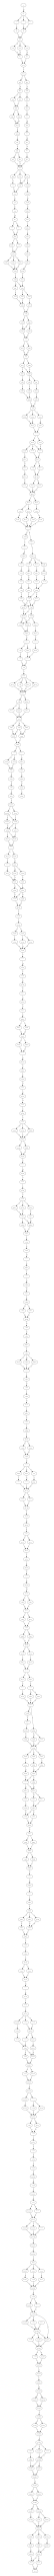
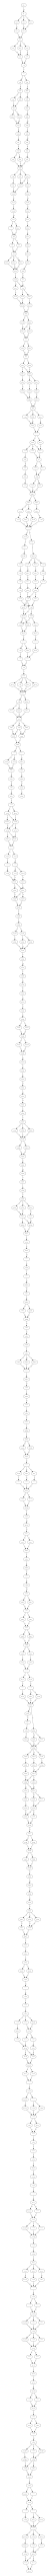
  strict digraph {
    fontname=Montserrat
    node [fontname=Montserrat]
    edge [fontname=Montserrat]
    S0
    S1
    S2
    S3
    S4
    S5
    S6
    S7
    S8
    S9
    S10
    S11
    S12
    S13
    S14
    S15
    S16
    S17
    S18
    S19
    S20
    S21
    S22
    S23
    S24
    S25
    S26
    S27
    S28
    S29
    S30
    S31
    S32
    S33
    S34
    S35
    S36
    S37
    S38
    S39
    S40
    S41
    S42
    S43
    S44
    S45
    S46
    S47
    S48
    S49
    S50
    S51
    S52
    S53
    S54
    S55
    S56
    S57
    S58
    S59
    S60
    S61
    S62
    S63
    S64
    S65
    S66
    S67
    S68
    S69
    S70
    S71
    S72
    S73
    S74
    S75
    S76
    S77
    S78
    S79
    S80
    S81
    S82
    S83
    S84
    S85
    S86
    S87
    S88
    S89
    S90
    S91
    S92
    S93
    S94
    S95
    S96
    S97
    S98
    S99
    S100
    S101
    S102
    S103
    S104
    S105
    S106
    S107
    S108
    S109
    S110
    S111
    S112
    S113
    S114
    S115
    S116
    S117
    S118
    S119
    S120
    S121
    S122
    S123
    S124
    S125
    S126
    S127
    S128
    S129
    S130
    S131
    S132
    S133
    S134
    S135
    S136
    S137
    S138
    S139
    S140
    S141
    S142
    S143
    S144
    S145
    S146
    S147
    S148
    S149
    S150
    S151
    S152
    S153
    S154
    S155
    S156
    S157
    S158
    S159
    S160
    S161
    S162
    S163
    S164
    S165
    S166
    S167
    S168
    S169
    S170
    S171
    S172
    S173
    S174
    S175
    S176
    S177
    S178
    S179
    S180
    S181
    S182
    S183
    S184
    S185
    S186
    S187
    S188
    S189
    S190
    S191
    S192
    S193
    S194
    S195
    S196
    S197
    S198
    S199
    S200
    S201
    S202
    S203
    S205
    S206
    S207
    S208
    S209
    S210
    S211
    S212
    S213
    S214
    S215
    S216
    S217
    S218
    S219
    S220
    S221
    S222
    S223
    S224
    S225
    S226
    S227
    S228
    S229
    S230
    S231
    S232
    S233
    S234
    S235
    S236
    S237
    S238
    S239
    S240
    S241
    S242
    S243
    S244
    S245
    S246
    S247
    S248
    S249
    S250
    S251
    S252
    S253
    S254
    S255
    S256
    S257
    S258
    S259
    S260
    S261
    S262
    S263
    S264
    S265
    S266
    S267
    S268
    S269
    S270
    S271
    S272
    S273
    S274
    S275
    S276
    S277
    S278
    S279
    S280
    S281
    S282
    S283
    S284
    S285
    S286
    S287
    S288
    S289
    S290
    S291
    S292
    S293
    S294
    S295
    S296
    S297
    S298
    S299
    S300
    S301
    S302
    S303
    S304
    S305
    S306
    S307
    S308
    S309
    S310
    S311
    S312
    S313
    S314
    S315
    S316
    S317
    S318
    S319
    S320
    S321
    S322
    S323
    S324
    S325
    S326
    S327
    S328
    S329
    S330
    S331
    S332
    S333
    S334
    S335
    S336
    S337
    S338
    S339
    S340
    S341
    S342
    S343
    S344
    S345
    S346
    S347
    S348
    S349
    S350
    S351
    S352
    S353
    S354
    S355
    S356
    S357
    S358
    S359
    S360
    S361
    S362
    S363
    S364
    S365
    S366
    S367
    S368
    S369
    S370
    S371
    S372
    S373
    S374
    S375
    S376
    S377
    S378
    S379
    S380
    S381
    S382
    S383
    S384
    S385
    S386
    S387
    S388
    S389
    S390
    S391
    S392
    S393
    S394
    S395
    S396
    S397
    S398
    S399
    S400
    S401
    S402
    S403
    S404
    S405
    S406
    S407
    S408
    S409
    S410
    S411
    S412
    S413
    S414
    S415
    S416
    S417
    S418
    S419
    S420
    S421
    S422
    S423
    S424
    S425
    S426
    S427
    S428
    S429
    S430
    S431
    S432
    S433
    S434
    S435
    S436
    S437
    S438
    S439
    S440
    S441
    S442
    S443
    S444
    S445
    S446
    S447
    S448
    S449
    S450
    S451
    S452
    S453
    S454
    S455
    S456
    S457
    S458
    S459
    S460
    S461
    S462
    S463
    S464
    S465
    S466
    S467
    S468
    S469
    S470
    S471
    S472
    S473
    S474
    S475
    S476
    S477
    S478
    S479
    S480
    S481
    S482
    S483
    S484
    S485
    S486
    S487
    S488
    S489
    S490
    S491
    S492
    S493
    S494
    S495
    S496
    S497
    S498
    S499
    S500
    S501
    S502
    S503
    S504
    S505
    S506
    S507
    S508
    S509
    S510
    S511
    S512
    S513
    S0 -> S1 [label=D]
    S1 -> S2 [label=D]
    S1 -> S3 [label=V]
    S1 -> S4 [label=T]
    S2 -> S5 [label=V]
    S3 -> S6 [label=A]
    S4 -> S6 [label=A]
    S5 -> S7 [label=L]
    S6 -> S7 [label=L]
    S7 -> S8 [label=Q]
    S7 -> S9 [label=E]
    S7 -> S10 [label=R]
    S8 -> S11 [label=D]
    S9 -> S12 [label=N]
    S10 -> S11 [label=D]
    S11 -> S13 [label=S]
    S12 -> S13 [label=S]
    S13 -> S14 [label=C]
    S14 -> S15 [label=L]
    S14 -> S16 [label=I]
    S15 -> S17 [label=Q]
    S16 -> S18 [label=E]
    S17 -> S19 [label=F]
    S17 -> S20 [label=Y]
    S18 -> S21 [label=V]
    S19 -> S22 [label=L]
    S20 -> S22 [label=L]
    S21 -> S23 [label=I]
    S22 -> S24 [label=A]
    S22 -> S25 [label=S]
    S23 -> S26 [label=V]
    S24 -> S27 [label=W]
    S25 -> S27 [label=W]
    S26 -> S28 [label=M]
    S27 -> S29 [label=N]
    S28 -> S30 [label=E]
    S29 -> S31 [label=L]
    S30 -> S32 [label=M]
    S31 -> S33 [label=S]
    S32 -> S34 [label=E]
    S33 -> S35 [label=T]
    S33 -> S36 [label=S]
    S34 -> S37 [label=F]
    S35 -> S38 [label=V]
    S36 -> S38 [label=V]
    S37 -> S38 [label=V]
    S38 -> S39 [label=I]
    S38 -> S40 [label=L]
    S38 -> S41 [label=F]
    S39 -> S42 [label=H]
    S40 -> S43 [label=K]
    S40 -> S44 [label=Q]
    S41 -> S44 [label=Q]
    S42 -> S45 [label=S]
    S43 -> S46 [label=F]
    S44 -> S45 [label=S]
    S45 -> S47 [label=G]
    S46 -> S48 [label=N]
    S47 -> S49 [label=E]
    S48 -> S50 [label=D]
    S49 -> S51 [label=W]
    S50 -> S52 [label=F]
    S51 -> S53 [label=S]
    S51 -> S54 [label=G]
    S52 -> S55 [label=L]
    S53 -> S56 [label=S]
    S54 -> S56 [label=S]
    S55 -> S57 [label=L]
    S56 -> S58 [label=I]
    S56 -> S59 [label=V]
    S57 -> S60 [label=L]
    S58 -> S61 [label=S]
    S59 -> S61 [label=S]
    S60 -> S62 [label=N]
    S61 -> S63 [label=D]
    S61 -> S64 [label=A]
    S61 -> S65 [label=E]
    S62 -> S66 [label=L]
    S63 -> S67 [label=D]
    S64 -> S67 [label=D]
    S65 -> S67 [label=D]
    S66 -> S68 [label=E]
    S67 -> S69 [label=L]
    S68 -> S70 [label=F]
    S69 -> S71 [label=M]
    S69 -> S72 [label=L]
    S70 -> S72 [label=L]
    S71 -> S73 [label=V]
    S72 -> S74 [label=I]
    S72 -> S75 [label=L]
    S73 -> S76 [label=S]
    S74 -> S77 [label=L]
    S75 -> S76 [label=S]
    S76 -> S78 [label=L]
    S77 -> S78 [label=L]
    S78 -> S79 [label=V]
    S78 -> S80 [label=L]
    S79 -> S81 [label=Q]
    S80 -> S81 [label=Q]
    S80 -> S82 [label=N]
    S81 -> S83 [label=R]
    S82 -> S83 [label=R]
    S83 -> S84 [label=S]
    S83 -> S85 [label=N]
    S84 -> S86 [label=D]
    S85 -> S86 [label=D]
    S86 -> S87 [label=L]
    S86 -> S88 [label=I]
    S87 -> S89 [label=V]
    S87 -> S90 [label=I]
    S88 -> S89 [label=V]
    S89 -> S91 [label=I]
    S89 -> S92 [label=V]
    S90 -> S93 [label=L]
    S91 -> S94 [label=L]
    S92 -> S95 [label=S]
    S93 -> S96 [label=Q]
    S94 -> S97 [label=N]
    S95 -> S98 [label=S]
    S96 -> S98 [label=S]
    S97 -> S99 [label=E]
    S98 -> S99 [label=E]
    S99 -> S100 [label=V]
    S99 -> S101 [label=F]
    S99 -> S102 [label=L]
    S100 -> S103 [label=E]
    S101 -> S104 [label=S]
    S102 -> S103 [label=E]
    S103 -> S105 [label=L]
    S104 -> S105 [label=L]
    S105 -> S106 [label=Y]
    S105 -> S107 [label=F]
    S106 -> S108 [label=N]
    S106 -> S109 [label=K]
    S106 -> S110 [label=E]
    S107 -> S110 [label=E]
    S108 -> S111 [label=A]
    S109 -> S112 [label=V]
    S110 -> S111 [label=A]
    S111 -> S113 [label=V]
    S111 -> S114 [label=L]
    S112 -> S115 [label=N]
    S113 -> S116 [label=E]
    S114 -> S116 [label=E]
    S115 -> S117 [label=V]
    S116 -> S118 [label=E]
    S116 -> S119 [label=A]
    S117 -> S120 [label=K]
    S118 -> S121 [label=W]
    S119 -> S121 [label=W]
    S120 -> S121 [label=W]
    S121 -> S122 [label=I]
    S121 -> S123 [label=L]
    S122 -> S124 [label=S]
    S122 -> S125 [label=G]
    S123 -> S126 [label=E]
    S124 -> S127 [label=R]
    S124 -> S128 [label=Y]
    S125 -> S129 [label=Q]
    S126 -> S130 [label=A]
    S127 -> S131 [label=N]
    S128 -> S131 [label=N]
    S129 -> S131 [label=N]
    S130 -> S131 [label=N]
    S131 -> S132 [label=Q]
    S131 -> S133 [label=S]
    S132 -> S134 [label=F]
    S133 -> S135 [label=S]
    S134 -> S136 [label=D]
    S134 -> S137 [label=G]
    S134 -> S138 [label=V]
    S135 -> S139 [label=D]
    S136 -> S140 [label=V]
    S137 -> S141 [label=G]
    S138 -> S142 [label=S]
    S139 -> S143 [label=N]
    S140 -> S144 [label=P]
    S141 -> S145 [label=L]
    S142 -> S146 [label=A]
    S143 -> S147 [label=H]
    S144 -> S148 [label=I]
    S145 -> S149 [label=T]
    S146 -> S149 [label=T]
    S147 -> S150 [label=S]
    S148 -> S151 [label=I]
    S149 -> S151 [label=I]
    S149 -> S152 [label=V]
    S150 -> S153 [label=N]
    S151 -> S154 [label=Q]
    S151 -> S155 [label=E]
    S152 -> S155 [label=E]
    S153 -> S156 [label=L]
    S154 -> S157 [label=N]
    S155 -> S157 [label=N]
    S155 -> S158 [label=S]
    S156 -> S155 [label=E]
    S157 -> S159 [label=V]
    S157 -> S160 [label=A]
    S158 -> S160 [label=A]
    S158 -> S161 [label=L]
    S159 -> S162 [label=L]
    S160 -> S162 [label=L]
    S161 -> S163 [label=I]
    S162 -> S164 [label=R]
    S163 -> S165 [label=P]
    S164 -> S166 [label=S]
    S164 -> S167 [label=A]
    S165 -> S168 [label=L]
    S166 -> S169 [label=I]
    S167 -> S170 [label=V]
    S168 -> S169 [label=I]
    S169 -> S171 [label=R]
    S170 -> S171 [label=R]
    S171 -> S172 [label=Y]
    S172 -> S173 [label=T]
    S172 -> S174 [label=S]
    S172 -> S175 [label=A]
    S172 -> S176 [label=G]
    S173 -> S177 [label=M]
    S174 -> S177 [label=M]
    S175 -> S177 [label=M]
    S176 -> S177 [label=M]
    S177 -> S178 [label=I]
    S177 -> S179 [label=M]
    S178 -> S180 [label=S]
    S178 -> S181 [label=P]
    S179 -> S182 [label=F]
    S180 -> S183 [label=P]
    S181 -> S183 [label=P]
    S182 -> S183 [label=P]
    S183 -> S184 [label=S]
    S183 -> S185 [label=E]
    S183 -> S186 [label=Q]
    S184 -> S187 [label=H]
    S185 -> S188 [label=Q]
    S186 -> S187 [label=H]
    S186 -> S188 [label=Q]
    S187 -> S189 [label=L]
    S188 -> S189 [label=L]
    S189 -> S190 [label=F]
    S189 -> S191 [label=I]
    S190 -> S192 [label=H]
    S190 -> S193 [label=R]
    S191 -> S194 [label=E]
    S192 -> S195 [label=L]
    S193 -> S195 [label=L]
    S194 -> S196 [label=I]
    S195 -> S197 [label=Q]
    S196 -> S198 [label=E]
    S197 -> S199 [label=K]
    S198 -> S200 [label=K]
    S199 -> S201 [label=Q]
    S200 -> S202 [label=S]
    S201 -> S203 [label=S]
    S203 -> S205 [label=P]
    S203 -> S206 [label=A]
    S205 -> S207 [label=V]
    S205 -> S208 [label=L]
    S206 -> S208 [label=L]
    S207 -> S209 [label=M]
    S208 -> S209 [label=M]
    S208 -> S210 [label=L]
    S209 -> S211 [label=V]
    S209 -> S212 [label=L]
    S210 -> S212 [label=L]
    S211 -> S213 [label=K]
    S212 -> S213 [label=K]
    S213 -> S214 [label=H]
    S213 -> S215 [label=Y]
    S214 -> S216 [label=Y]
    S215 -> S217 [label=H]
    S216 -> S218 [label=N]
    S217 -> S219 [label=Q]
    S217 -> S220 [label=E]
    S218 -> S221 [label=S]
    S219 -> S221 [label=S]
    S220 -> S222 [label=F]
    S221 -> S223 [label=V]
    S221 -> S224 [label=I]
    S222 -> S224 [label=I]
    S223 -> S225 [label=Q]
    S224 -> S225 [label=Q]
    S224 -> S226 [label=R]
    S225 -> S227 [label=D]
    S226 -> S227 [label=D]
    S227 -> S228 [label=L]
    S228 -> S229 [label=L]
    S229 -> S230 [label=F]
    S229 -> S231 [label=Y]
    S230 -> S232 [label=I]
    S231 -> S233 [label=M]
    S231 -> S234 [label=L]
    S232 -> S235 [label=A]
    S233 -> S235 [label=A]
    S234 -> S235 [label=A]
    S235 -> S236 [label=F]
    S236 -> S237 [label=Q]
    S237 -> S238 [label=F]
    S238 -> S239 [label=H]
    S239 -> S240 [label=S]
    S240 -> S241 [label=A]
    S241 -> S242 [label=S]
    S242 -> S243 [label=P]
    S243 -> S244 [label=L]
    S243 -> S245 [label=I]
    S244 -> S246 [label=Q]
    S245 -> S246 [label=Q]
    S246 -> S247 [label=F]
    S246 -> S248 [label=L]
    S247 -> S249 [label=A]
    S248 -> S249 [label=A]
    S249 -> S250 [label=K]
    S250 -> S251 [label=Y]
    S251 -> S252 [label=F]
    S252 -> S253 [label=D]
    S253 -> S254 [label=V]
    S254 -> S255 [label=N]
    S255 -> S256 [label=C]
    S256 -> S257 [label=S]
    S257 -> S258 [label=M]
    S257 -> S259 [label=L]
    S257 -> S260 [label=I]
    S258 -> S261 [label=F]
    S259 -> S261 [label=F]
    S260 -> S261 [label=F]
    S261 -> S262 [label=I]
    S261 -> S263 [label=T]
    S262 -> S264 [label=P]
    S263 -> S264 [label=P]
    S264 -> S265 [label=R]
    S265 -> S266 [label=N]
    S266 -> S267 [label=Y]
    S267 -> S268 [label=L]
    S268 -> S269 [label=S]
    S269 -> S270 [label=S]
    S269 -> S271 [label=A]
    S269 -> S272 [label=T]
    S270 -> S273 [label=S]
    S271 -> S274 [label=A]
    S272 -> S273 [label=S]
    S273 -> S275 [label=W]
    S273 -> S276 [label=L]
    S274 -> S275 [label=W]
    S275 -> S277 [label=G]
    S276 -> S277 [label=G]
    S277 -> S278 [label=S]
    S278 -> S279 [label=P]
    S279 -> S280 [label=W]
    S280 -> S281 [label=V]
    S281 -> S282 [label=I]
    S282 -> S283 [label=N]
    S283 -> S284 [label=N]
    S284 -> S285 [label=P]
    S285 -> S286 [label=A]
    S285 -> S287 [label=T]
    S286 -> S288 [label=R]
    S287 -> S288 [label=R]
    S288 -> S289 [label=D]
    S289 -> S290 [label=D]
    S290 -> S291 [label=R]
    S291 -> S292 [label=S]
    S292 -> S293 [label=T]
    S292 -> S294 [label=M]
    S292 -> S295 [label=F]
    S293 -> S296 [label=S]
    S294 -> S296 [label=S]
    S295 -> S296 [label=S]
    S296 -> S297 [label=F]
    S297 -> S298 [label=Q]
    S298 -> S299 [label=T]
    S299 -> S300 [label=Q]
    S300 -> S301 [label=L]
    S301 -> S302 [label=G]
    S302 -> S303 [label=P]
    S303 -> S304 [label=S]
    S304 -> S305 [label=N]
    S304 -> S306 [label=G]
    S305 -> S307 [label=H]
    S306 -> S307 [label=H]
    S307 -> S308 [label=D]
    S308 -> S309 [label=L]
    S308 -> S310 [label=A]
    S308 -> S311 [label=T]
    S309 -> S312 [label=I]
    S310 -> S313 [label=N]
    S311 -> S314 [label=S]
    S312 -> S315 [label=K]
    S313 -> S315 [label=K]
    S314 -> S315 [label=K]
    S315 -> S316 [label=K]
    S315 -> S317 [label=R]
    S316 -> S318 [label=V]
    S317 -> S318 [label=V]
    S318 -> S319 [label=T]
    S319 -> S320 [label=W]
    S320 -> S321 [label=N]
    S321 -> S322 [label=V]
    S321 -> S323 [label=A]
    S322 -> S324 [label=L]
    S323 -> S324 [label=L]
    S324 -> S325 [label=F]
    S325 -> S326 [label=S]
    S326 -> S327 [label=P]
    S327 -> S328 [label=R]
    S328 -> S329 [label=W]
    S329 -> S330 [label=L]
    S329 -> S331 [label=I]
    S330 -> S332 [label=P]
    S331 -> S332 [label=P]
    S332 -> S333 [label=V]
    S332 -> S334 [label=L]
    S333 -> S335 [label=S]
    S334 -> S335 [label=S]
    S335 -> S336 [label=L]
    S335 -> S337 [label=A]
    S336 -> S338 [label=R]
    S337 -> S338 [label=R]
    S338 -> S339 [label=P]
    S338 -> S340 [label=S]
    S339 -> S341 [label=V]
    S340 -> S342 [label=T]
    S341 -> S343 [label=Y]
    S342 -> S343 [label=Y]
    S343 -> S344 [label=A]
    S343 -> S345 [label=T]
    S344 -> S346 [label=D]
    S345 -> S347 [label=E]
    S346 -> S348 [label=P]
    S347 -> S349 [label=H]
    S347 -> S350 [label=M]
    S348 -> S351 [label=G]
    S349 -> S351 [label=G]
    S350 -> S351 [label=G]
    S351 -> S352 [label=P]
    S351 -> S353 [label=A]
    S352 -> S354 [label=S]
    S353 -> S355 [label=I]
    S353 -> S356 [label=M]
    S354 -> S357 [label=L]
    S355 -> S358 [label=Q]
    S356 -> S358 [label=Q]
    S357 -> S359 [label=L]
    S358 -> S360 [label=S]
    S358 -> S361 [label=A]
    S358 -> S362 [label=P]
    S359 -> S358 [label=Q]
    S360 -> S363 [label=I]
    S361 -> S364 [label=A]
    S362 -> S365 [label=T]
    S363 -> S366 [label=K]
    S364 -> S367 [label=R]
    S365 -> S367 [label=R]
    S366 -> S368 [label=P]
    S367 -> S368 [label=P]
    S367 -> S369 [label=T]
    S368 -> S370 [label=E]
    S368 -> S371 [label=D]
    S369 -> S371 [label=D]
    S370 -> S372 [label=D]
    S371 -> S373 [label=N]
    S371 -> S374 [label=G]
    S372 -> S375 [label=S]
    S373 -> S376 [label=G]
    S374 -> S376 [label=G]
    S375 -> S377 [label=R]
    S376 -> S377 [label=R]
    S376 -> S378 [label=H]
    S377 -> S379 [label=P]
    S378 -> S379 [label=P]
    S379 -> S380 [label=R]
    S380 -> S381 [label=L]
    S380 -> S382 [label=I]
    S381 -> S383 [label=I]
    S382 -> S383 [label=I]
    S383 -> S384 [label=I]
    S383 -> S385 [label=V]
    S384 -> S386 [label=T]
    S385 -> S386 [label=T]
    S386 -> S387 [label=P]
    S387 -> S388 [label=A]
    S388 -> S389 [label=T]
    S389 -> S390 [label=S]
    S390 -> S391 [label=S]
    S391 -> S392 [label=P]
    S391 -> S393 [label=A]
    S391 -> S394 [label=S]
    S392 -> S395 [label=E]
    S393 -> S396 [label=D]
    S394 -> S396 [label=D]
    S395 -> S397 [label=F]
    S396 -> S397 [label=F]
    S397 -> S398 [label=A]
    S398 -> S399 [label=G]
    S399 -> S400 [label=V]
    S400 -> S401 [label=S]
    S400 -> S402 [label=T]
    S401 -> S403 [label=F]
    S402 -> S403 [label=F]
    S403 -> S404 [label=Q]
    S404 -> S405 [label=K]
    S405 -> S406 [label=T]
    S406 -> S407 [label=V]
    S407 -> S408 [label=L]
    S407 -> S409 [label=V]
    S407 -> S410 [label=I]
    S408 -> S411 [label=I]
    S409 -> S412 [label=V]
    S410 -> S412 [label=V]
    S411 -> S413 [label=G]
    S412 -> S414 [label=A]
    S412 -> S415 [label=V]
    S413 -> S416 [label=V]
    S414 -> S416 [label=V]
    S415 -> S417 [label=A]
    S416 -> S418 [label=K]
    S416 -> S419 [label=R]
    S417 -> S419 [label=R]
    S418 -> S420 [label=Q]
    S419 -> S420 [label=Q]
    S420 -> S421 [label=H]
    S420 -> S422 [label=Q]
    S421 -> S423 [label=G]
    S422 -> S423 [label=G]
    S423 -> S424 [label=K]
    S424 -> S425 [label=I]
    S424 -> S426 [label=V]
    S425 -> S427 [label=F]
    S426 -> S428 [label=L]
    S426 -> S429 [label=V]
    S427 -> S430 [label=V]
    S428 -> S430 [label=V]
    S429 -> S430 [label=V]
    S430 -> S431 [label=K]
    S430 -> S432 [label=R]
    S431 -> S433 [label=H]
    S432 -> S433 [label=H]
    S433 -> S434 [label=V]
    S434 -> S435 [label=Y]
    S435 -> S436 [label=N]
    S436 -> S437 [label=F]
    S437 -> S438 [label=H]
    S438 -> S439 [label=Q]
    S439 -> S440 [label=S]
    S440 -> S441 [label=T]
    S441 -> S442 [label=D]
    S441 -> S443 [label=E]
    S442 -> S444 [label=E]
    S443 -> S444 [label=E]
    S444 -> S445 [label=A]
    S444 -> S446 [label=T]
    S444 -> S447 [label=V]
    S445 -> S448 [label=G]
    S446 -> S448 [label=G]
    S447 -> S448 [label=G]
    S448 -> S449 [label=D]
    S449 -> S450 [label=F]
    S450 -> S451 [label=L]
    S451 -> S452 [label=I]
    S451 -> S453 [label=A]
    S451 -> S454 [label=L]
    S452 -> S455 [label=N]
    S453 -> S456 [label=E]
    S454 -> S457 [label=D]
    S455 -> S458 [label=A]
    S456 -> S458 [label=A]
    S457 -> S458 [label=A]
    S458 -> S459 [label=D]
    S459 -> S460 [label=I]
    S459 -> S461 [label=L]
    S460 -> S462 [label=Q]
    S461 -> S462 [label=Q]
    S462 -> S463 [label=K]
-   S462 -> S467 [label=H]
+   S462 -> S464 [label=H]
    S462 -> S465 [label=R]
    S463 -> S466 [label=R]
    S464 -> S466 [label=R]
    S465 -> S466 [label=R]
    S466 -> S467 [label=S]
    S466 -> S468 [label=G]
    S466 -> S469 [label=A]
    S467 -> S470 [label=S]
    S468 -> S470 [label=S]
    S469 -> S470 [label=S]
    S470 -> S471 [label=E]
    S470 -> S472 [label=D]
    S471 -> S473 [label=Y]
    S472 -> S473 [label=Y]
    S473 -> S474 [label=L]
    S474 -> S475 [label=I]
    S475 -> S476 [label=D]
    S476 -> S477 [label=N]
    S476 -> S478 [label=S]
    S477 -> S479 [label=S]
    S478 -> S479 [label=S]
    S479 -> S480 [label=L]
    S480 -> S481 [label=H]
    S480 -> S482 [label=Y]
    S481 -> S483 [label=L]
    S482 -> S483 [label=L]
    S483 -> S484 [label=H]
    S484 -> S485 [label=L]
    S484 -> S486 [label=I]
    S484 -> S487 [label=V]
    S485 -> S488 [label=I]
    S486 -> S489 [label=V]
    S487 -> S489 [label=V]
    S488 -> S490 [label=I]
    S489 -> S490 [label=I]
    S489 -> S491 [label=V]
    S490 -> S492 [label=K]
    S491 -> S492 [label=K]
    S492 -> S493 [label=P]
    S493 -> S494 [label=I]
    S493 -> S495 [label=L]
    S494 -> S496 [label=Y]
    S495 -> S496 [label=Y]
    S496 -> S497 [label=Q]
    S496 -> S498 [label=H]
    S497 -> S499 [label=P]
    S498 -> S500 [label=S]
    S498 -> S501 [label=T]
    S499 -> S502 [label=L]
    S500 -> S502 [label=L]
    S501 -> S502 [label=L]
    S502 -> S503 [label=V]
    S502 -> S504 [label=I]
    S502 -> S505 [label=L]
    S503 -> S506 [label=R]
    S504 -> S507 [label=K]
    S505 -> S508 [label=V]
    S506 -> S509 [label=V]
    S507 -> S510 [label=A]
    S508 -> S510 [label=A]
    S509 -> S511 [label=R]
    S510 -> S511 [label=R]
    S510 -> S512 [label=K]
    S511 -> S513 [label=K]
    S512 -> S513 [label=K]
  }
